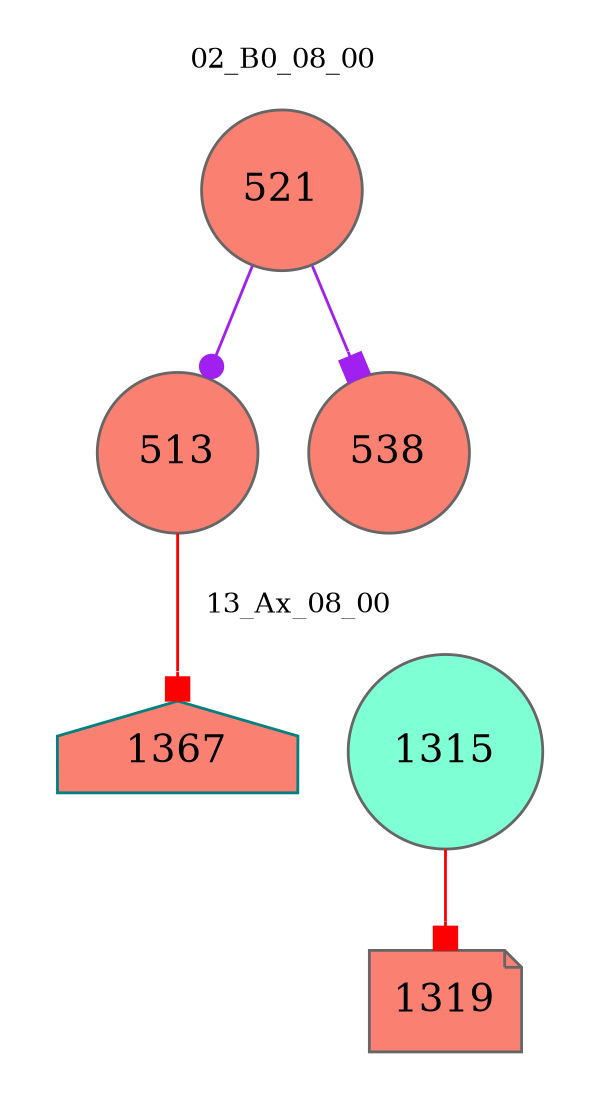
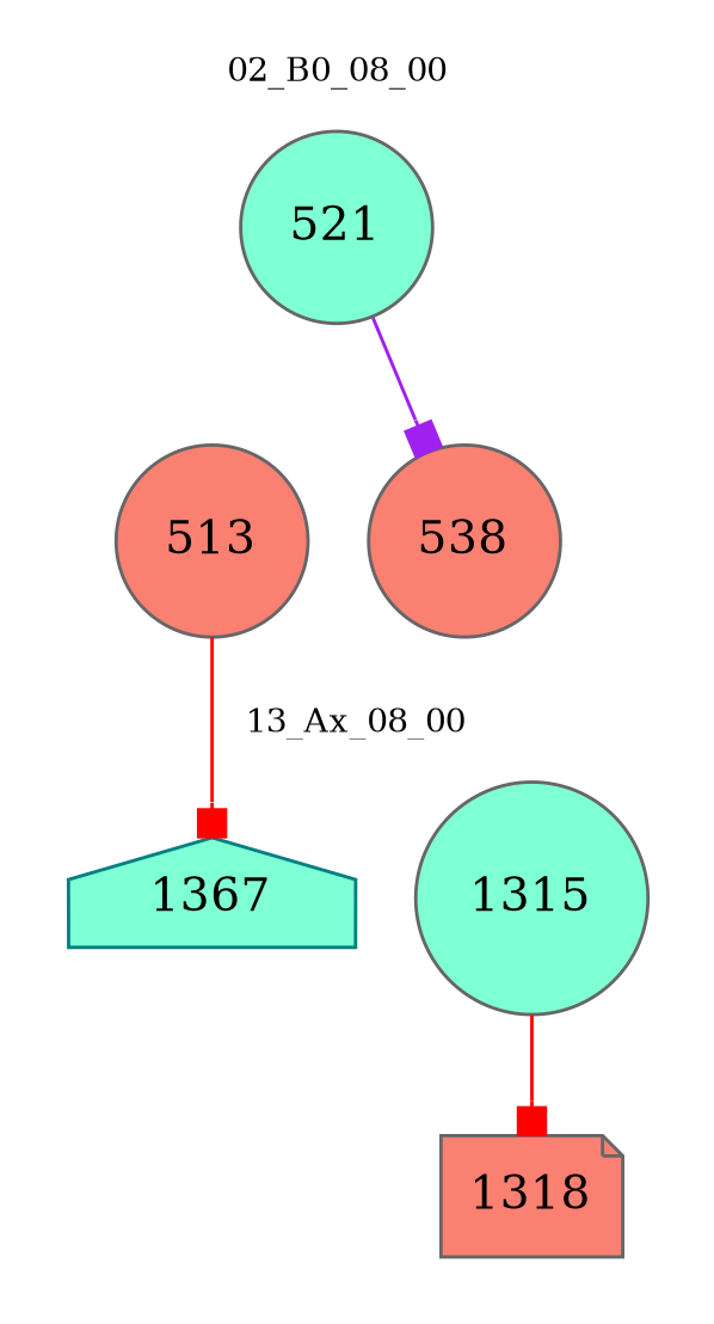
  digraph {
    node [color=gray40 fillcolor=aquamarine shape=circle style=filled]
    edge [arrowhead=box color=red]
    n1 [label=1315]
-   n2 [fillcolor=salmon label=1319 shape=note]
-   n3 [color=teal fillcolor=salmon label=1367 shape=house]
-   n4 [fillcolor=salmon label=521]
+   n2 [fillcolor=salmon label=1318 shape=note]
+   n3 [color=teal label=1367 shape=house]
+   n4 [label=521]
    n5 [fillcolor=salmon label=513]
    n6 [fillcolor=salmon label=538]
    subgraph cluster_1 {
      color=white
      fontsize=10
      label="13_Ax_08_00"
      n1
      n2
      n3
    }
    subgraph cluster_2 {
      color=white
      fontsize=10
      label="02_B0_08_00"
      n4
      n5
      n6
    }
    n1 -> n2
-   n4 -> n5 [arrowhead=dot color=purple]
    n4 -> n6 [color=purple]
    n5 -> n3
  }
